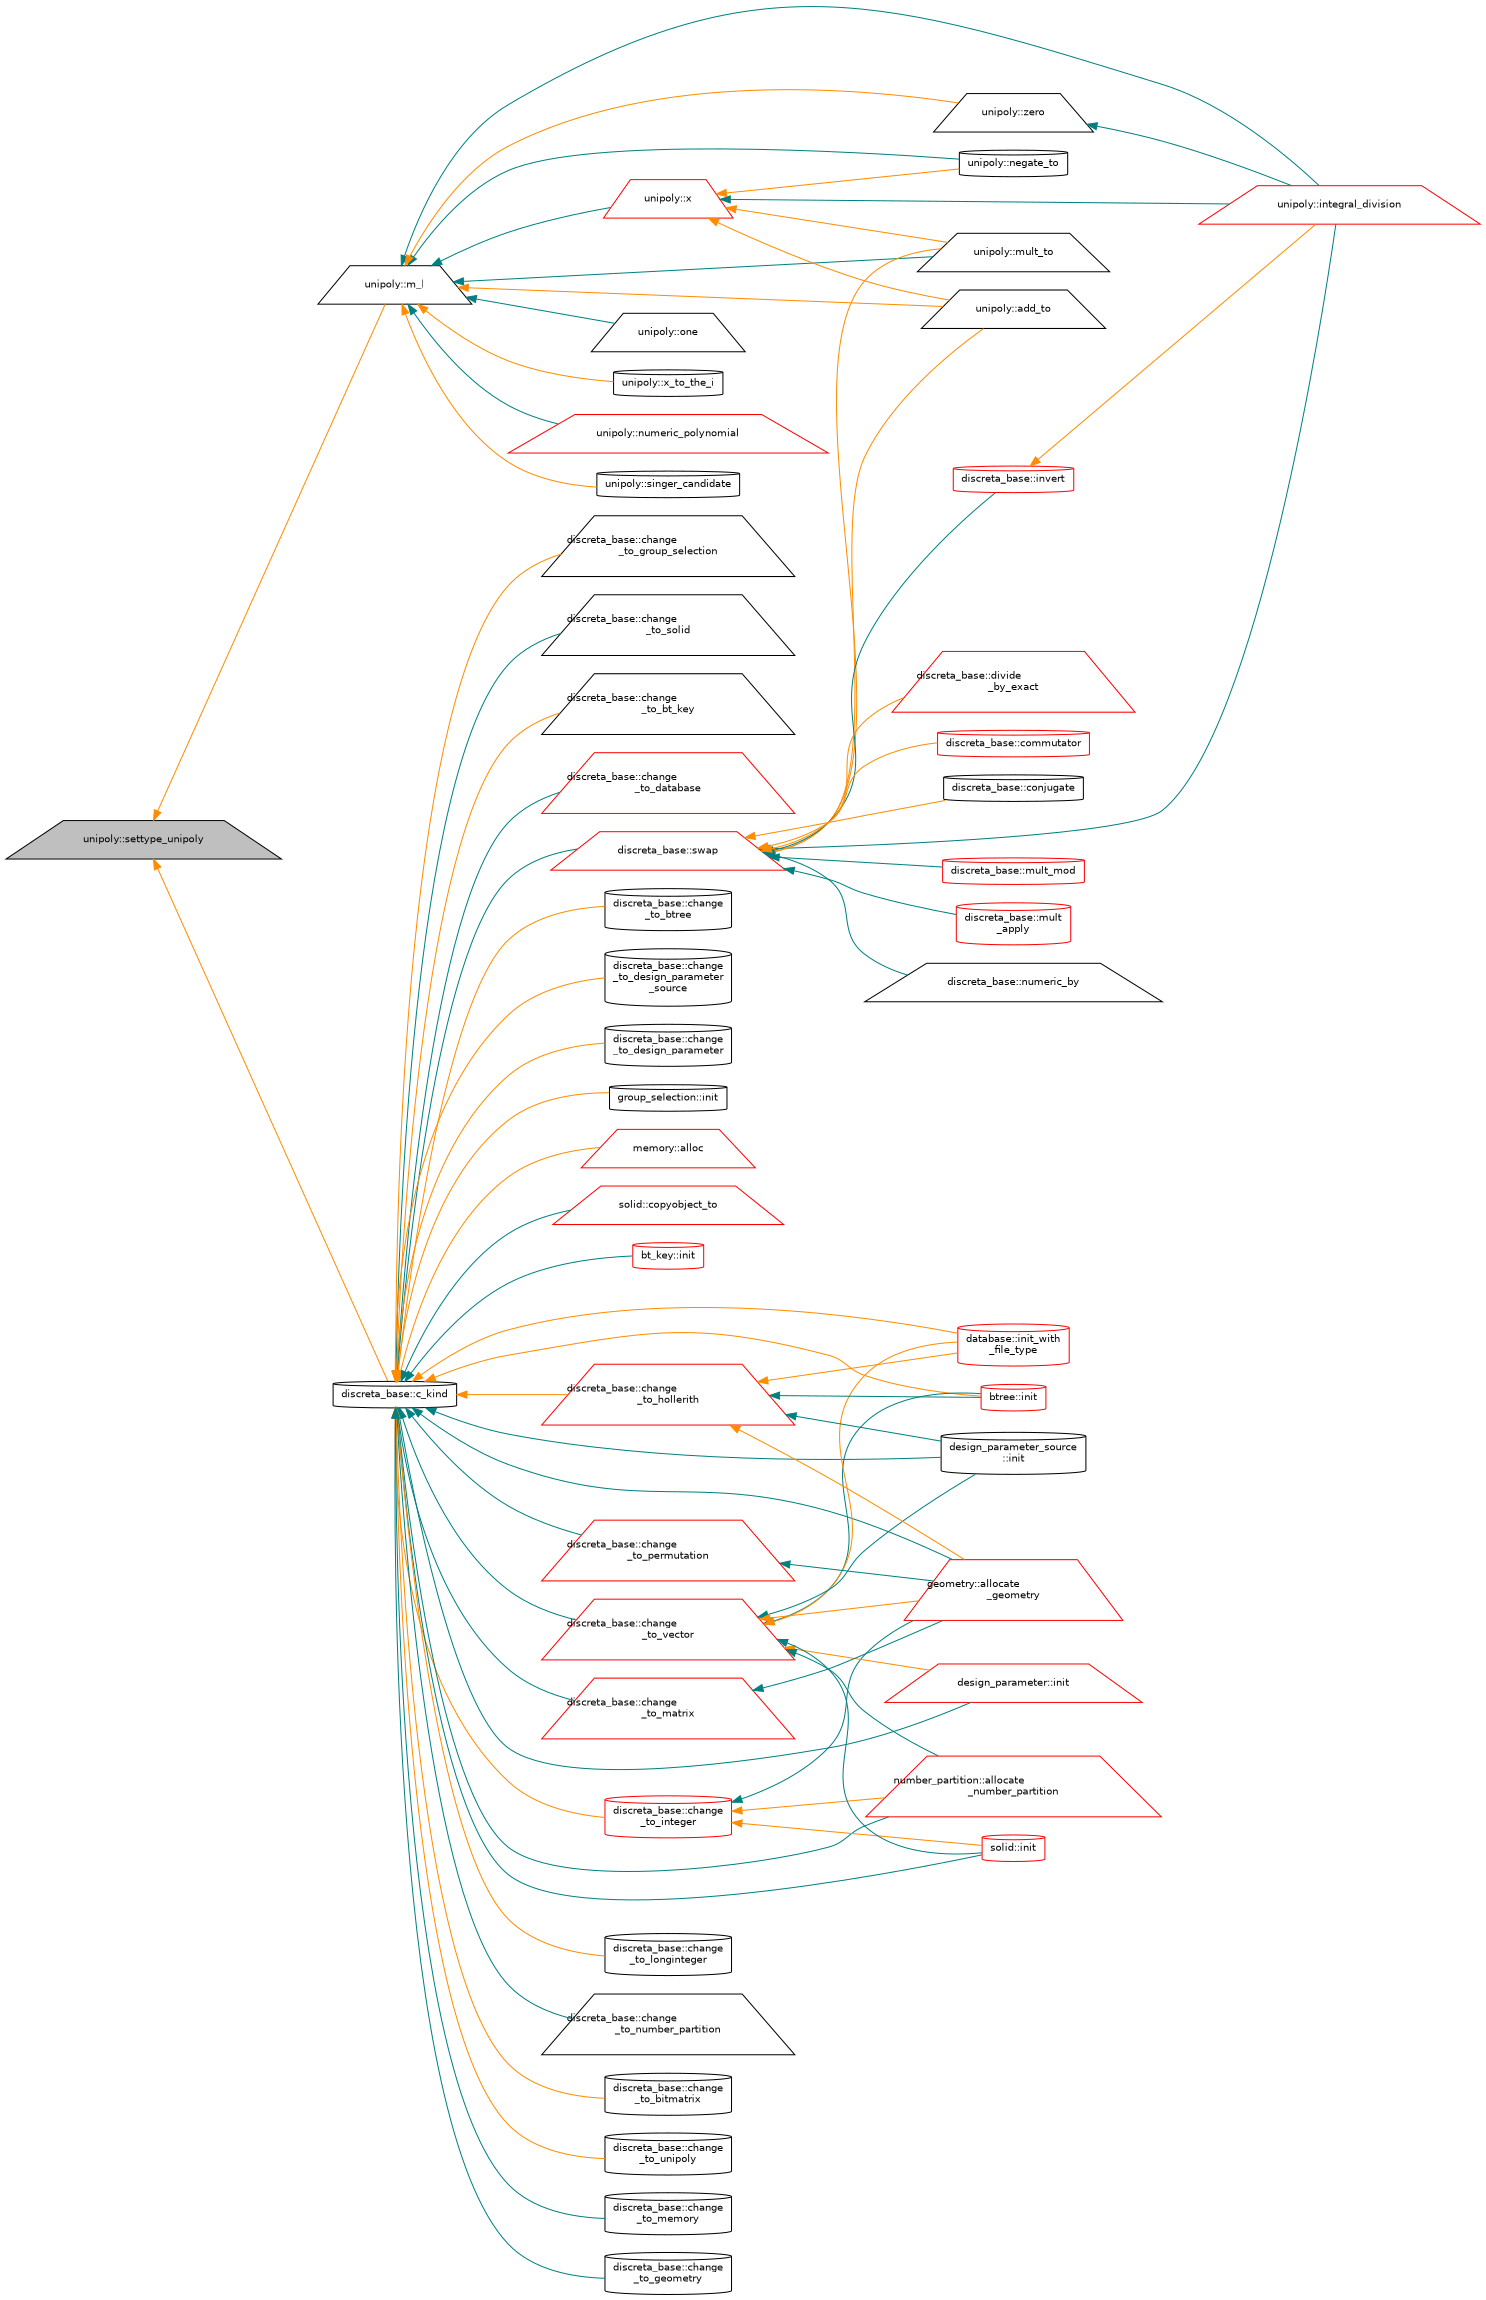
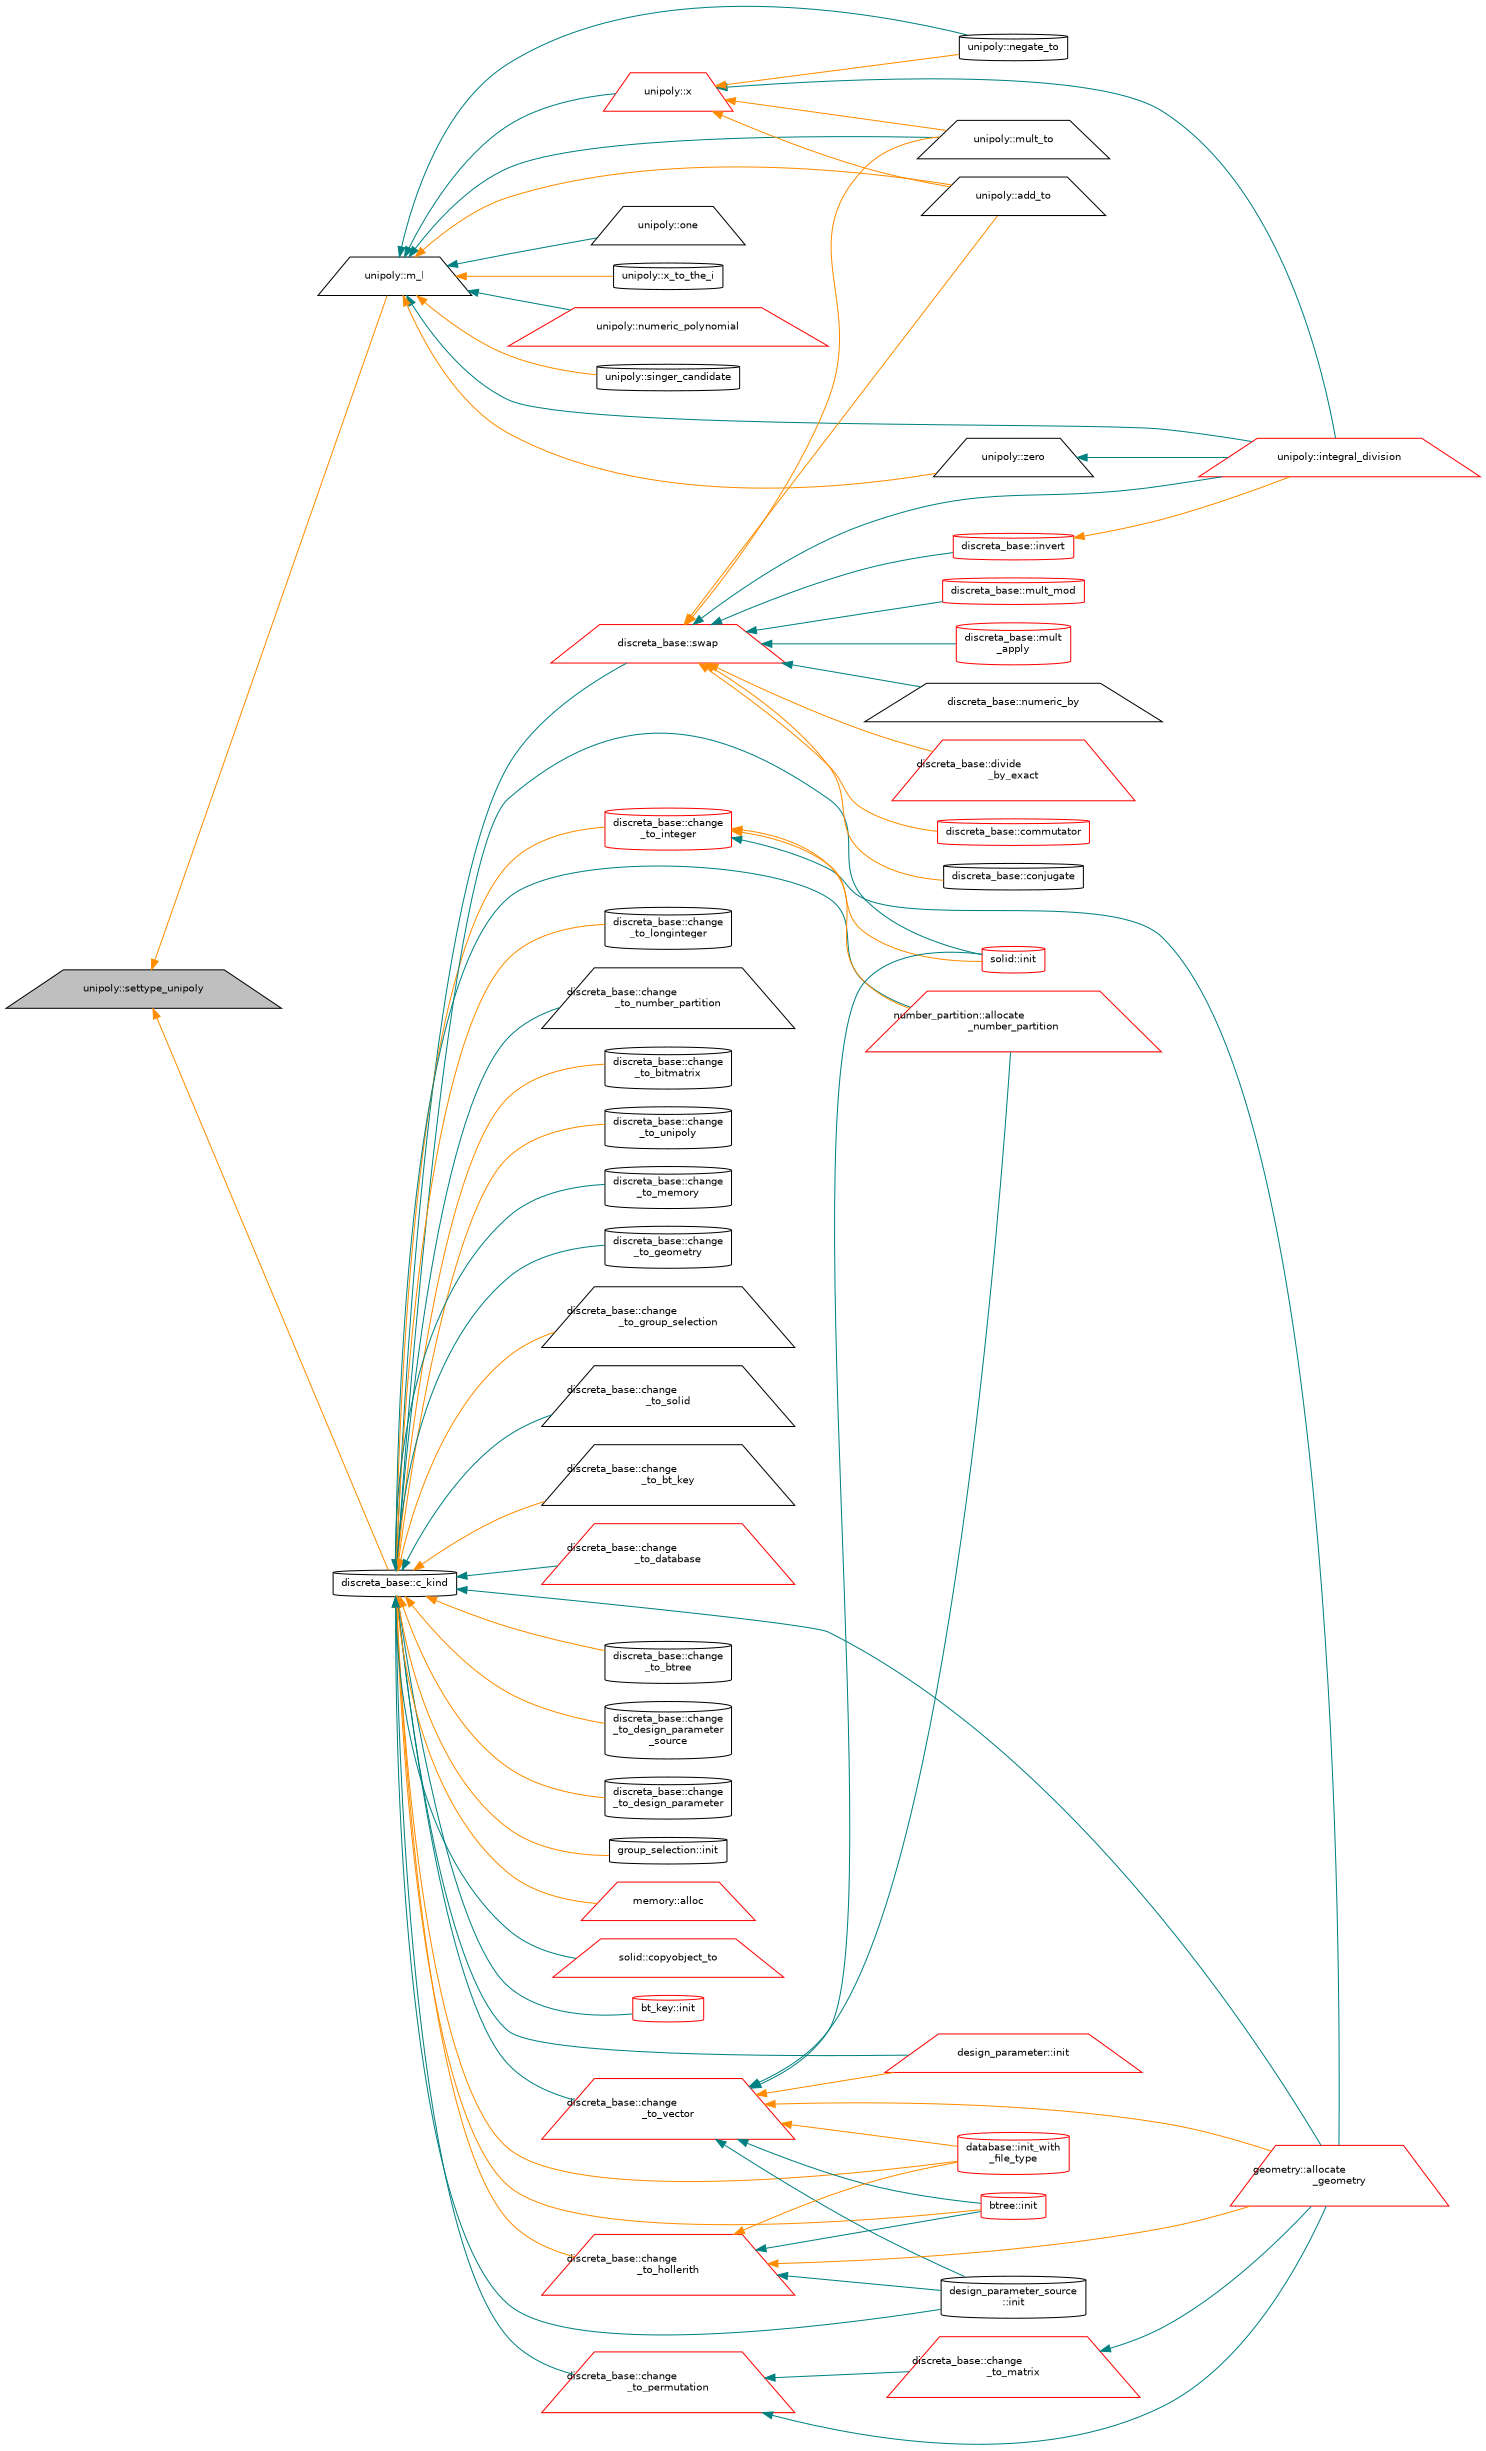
  digraph {
    rankdir=LR
    node [color=black fillcolor=white fontname=Helvetica fontsize=10 shape=trapezium style=filled]
    edge [color=teal dir=back fontname=Helvetica fontsize=10 labelfontname=Helvetica labelfontsize=10 style=solid]
    n1 [fillcolor=grey75 fontcolor=black height=0.2 label="unipoly::settype_unipoly" width=0.4]
    n2 [height=0.2 label="discreta_base::c_kind" shape=cylinder width=0.4]
    n3 [height=0.2 label="unipoly::m_l" width=0.4]
    n4 [color=red height=0.2 label="discreta_base::swap" width=0.4]
    n5 [color=red height=0.2 label="bt_key::init" shape=cylinder width=0.4]
    n6 [color=red height=0.2 label="btree::init" shape=cylinder width=0.4]
    n7 [color=red height=0.2 label="database::init_with\l_file_type" shape=cylinder width=0.4]
    n8 [color=red height=0.2 label="design_parameter::init" width=0.4]
    n9 [height=0.2 label="design_parameter_source\l::init" shape=cylinder width=0.4]
    n10 [color=red height=0.2 label="discreta_base::change\l_to_integer" shape=cylinder width=0.4]
    n11 [color=red height=0.2 label="geometry::allocate\l_geometry" width=0.4]
    n12 [color=red height=0.2 label="number_partition::allocate\l_number_partition" width=0.4]
    n13 [color=red height=0.2 label="solid::init" shape=cylinder width=0.4]
    n14 [height=0.2 label="discreta_base::change\l_to_longinteger" shape=cylinder width=0.4]
    n15 [color=red height=0.2 label="discreta_base::change\l_to_vector" width=0.4]
    n16 [color=red height=0.2 label="discreta_base::change\l_to_permutation" width=0.4]
    n17 [height=0.2 label="discreta_base::change\l_to_number_partition" width=0.4]
    n18 [color=red height=0.2 label="discreta_base::change\l_to_matrix" width=0.4]
    n19 [height=0.2 label="discreta_base::change\l_to_bitmatrix" shape=cylinder width=0.4]
    n20 [height=0.2 label="discreta_base::change\l_to_unipoly" shape=cylinder width=0.4]
    n21 [height=0.2 label="discreta_base::change\l_to_memory" shape=cylinder width=0.4]
    n22 [height=0.2 label="discreta_base::change\l_to_geometry" shape=cylinder width=0.4]
    n23 [color=red height=0.2 label="discreta_base::change\l_to_hollerith" width=0.4]
    n24 [height=0.2 label="discreta_base::change\l_to_group_selection" width=0.4]
    n25 [height=0.2 label="discreta_base::change\l_to_solid" width=0.4]
    n26 [height=0.2 label="discreta_base::change\l_to_bt_key" width=0.4]
    n27 [color=red height=0.2 label="discreta_base::change\l_to_database" width=0.4]
    n28 [height=0.2 label="discreta_base::change\l_to_btree" shape=cylinder width=0.4]
    n29 [height=0.2 label="discreta_base::change\l_to_design_parameter\l_source" shape=cylinder width=0.4]
    n30 [height=0.2 label="discreta_base::change\l_to_design_parameter" shape=cylinder width=0.4]
    n31 [height=0.2 label="group_selection::init" shape=cylinder width=0.4]
    n32 [color=red height=0.2 label="memory::alloc" width=0.4]
    n33 [color=red height=0.2 label="solid::copyobject_to" width=0.4]
    n34 [color=red height=0.2 label="unipoly::integral_division" width=0.4]
    n35 [height=0.2 label="unipoly::mult_to" width=0.4]
    n36 [height=0.2 label="unipoly::add_to" width=0.4]
    n37 [height=0.2 label="unipoly::negate_to" shape=cylinder width=0.4]
    n38 [height=0.2 label="unipoly::one" width=0.4]
    n39 [height=0.2 label="unipoly::zero" width=0.4]
    n40 [color=red height=0.2 label="unipoly::x" width=0.4]
    n41 [height=0.2 label="unipoly::x_to_the_i" shape=cylinder width=0.4]
    n42 [color=red height=0.2 label="unipoly::numeric_polynomial" width=0.4]
    n43 [height=0.2 label="unipoly::singer_candidate" shape=cylinder width=0.4]
    n44 [color=red height=0.2 label="discreta_base::mult_mod" shape=cylinder width=0.4]
    n45 [color=red height=0.2 label="discreta_base::invert" shape=cylinder width=0.4]
    n46 [color=red height=0.2 label="discreta_base::mult\l_apply" shape=cylinder width=0.4]
    n47 [color=red height=0.2 label="discreta_base::commutator" shape=cylinder width=0.4]
    n48 [height=0.2 label="discreta_base::conjugate" shape=cylinder width=0.4]
    n49 [height=0.2 label="discreta_base::numeric_by" width=0.4]
    n50 [color=red height=0.2 label="discreta_base::divide\l_by_exact" width=0.4]
    n1 -> n2 [color=darkorange]
    n1 -> n3 [color=darkorange]
    n2 -> n4
    n2 -> n5
    n2 -> n6 [color=darkorange]
    n2 -> n7 [color=darkorange]
    n2 -> n8
    n2 -> n9
    n2 -> n10 [color=darkorange]
    n2 -> n11
    n2 -> n12
    n2 -> n13
    n2 -> n14 [color=darkorange]
    n2 -> n15
    n2 -> n16
    n2 -> n17
-   n2 -> n18
+   n16 -> n18
    n2 -> n19 [color=darkorange]
    n2 -> n20 [color=darkorange]
    n2 -> n21
    n2 -> n22
    n2 -> n23 [color=darkorange]
    n2 -> n24 [color=darkorange]
    n2 -> n25
    n2 -> n26 [color=darkorange]
    n2 -> n27
    n2 -> n28 [color=darkorange]
    n2 -> n29 [color=darkorange]
    n2 -> n30 [color=darkorange]
    n2 -> n31 [color=darkorange]
    n2 -> n32 [color=darkorange]
    n2 -> n33
    n3 -> n34
    n3 -> n35
    n3 -> n36 [color=darkorange]
    n3 -> n37
    n3 -> n38
    n3 -> n39 [color=darkorange]
    n3 -> n40
    n3 -> n41 [color=darkorange]
    n3 -> n42
    n3 -> n43 [color=darkorange]
    n4 -> n34
    n4 -> n35 [color=darkorange]
    n4 -> n36 [color=darkorange]
    n4 -> n44
    n4 -> n45
    n4 -> n46
    n4 -> n47 [color=darkorange]
    n4 -> n48 [color=darkorange]
    n4 -> n49
    n4 -> n50 [color=darkorange]
    n10 -> n11
    n10 -> n12 [color=darkorange]
    n10 -> n13 [color=darkorange]
    n15 -> n6
    n15 -> n7 [color=darkorange]
    n15 -> n8 [color=darkorange]
    n15 -> n9
    n15 -> n11 [color=darkorange]
    n15 -> n12
    n15 -> n13
    n16 -> n11
    n18 -> n11
    n23 -> n6
    n23 -> n7 [color=darkorange]
    n23 -> n9
    n23 -> n11 [color=darkorange]
    n39 -> n34
    n40 -> n34
    n40 -> n35 [color=darkorange]
    n40 -> n36 [color=darkorange]
    n40 -> n37 [color=darkorange]
    n45 -> n34 [color=darkorange]
  }
